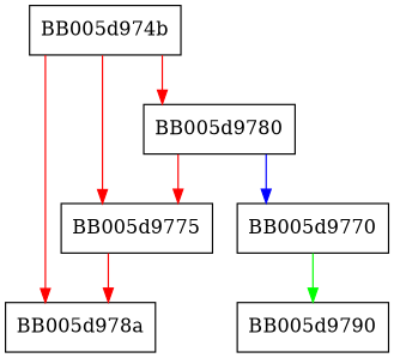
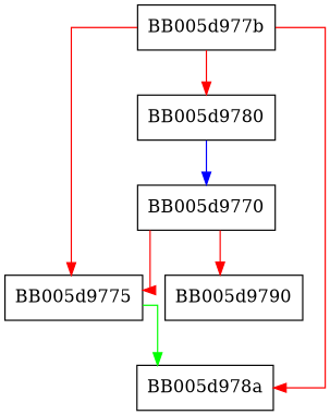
  digraph {
    splines=ortho
    node [shape=box]
    edge [color=red]
    BB005d9770
    BB005d9790
    BB005d9775
    BB005d978a
-   BB005d977b [label=BB005d974b]
+   BB005d977b
    BB005d9780
-   BB005d9770 -> BB005d9790 [color=green]
-   BB005d9780 -> BB005d9775
-   BB005d9775 -> BB005d978a
+   BB005d9770 -> BB005d9790
+   BB005d9770 -> BB005d9775
+   BB005d9775 -> BB005d978a [color=green]
    BB005d977b -> BB005d9775
    BB005d977b -> BB005d978a
    BB005d977b -> BB005d9780
    BB005d9780 -> BB005d9770 [color=blue]
  }
